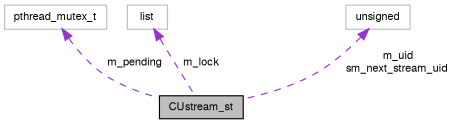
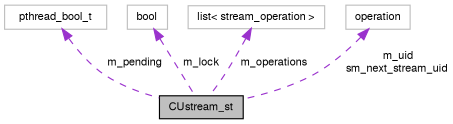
  digraph {
    node [color=grey75 fontname=FreeSans fontsize=10 shape=record]
    edge [color=darkorchid3 dir=back fontname=FreeSans fontsize=10 labelfontname=FreeSans labelfontsize=10 style=dashed]
    n1 [color=black fillcolor=grey75 fontcolor=black height=0.2 label=CUstream_st style=filled width=0.4]
-   n2 [height=0.2 label=pthread_mutex_t width=0.4]
-   n3 [height=0.2 label=list width=0.4]
-   n5 [height=0.2 label=unsigned width=0.4]
+   n2 [height=0.2 label=pthread_bool_t width=0.4]
+   n3 [height=0.2 label=bool width=0.4]
+   n4 [height=0.2 label="list\< stream_operation \>" width=0.4]
+   n5 [height=0.2 label=operation width=0.4]
    n2 -> n1 [label=" m_pending"]
    n3 -> n1 [label=" m_lock"]
+   n4 -> n1 [label=" m_operations"]
    n5 -> n1 [label=" m_uid\nsm_next_stream_uid"]
  }
